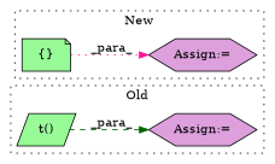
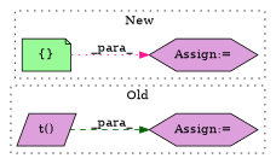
  digraph {
    rankdir=LR
    node [a=68 l=3 shape=hexagon style=filled fillcolor=palegreen]
    edge [arrowhead=normal]
-   n1 [a=75 l=55 label="t()" s=12326 shape=parallelogram]
+   n1 [a=75 l=55 label="t()" s=12326 shape=parallelogram fillcolor=plum]
    n2 [label="Assign:=" s=12323 fillcolor=plum]
    n3 [a=95 l="1,1" label="{}" s="13507,13659" shape=note]
    n4 [label="Assign:=" s=13504 fillcolor=plum]
    subgraph cluster_1 {
      label=Old
      style=dotted
      n1
      n2
    }
    subgraph cluster_2 {
      label=New
      style=dotted
      n3
      n4
    }
    n1 -> n2 [label=_para_ color=darkgreen style=dashed]
    n3 -> n4 [label=_para_ color=deeppink style=dotted]
  }
